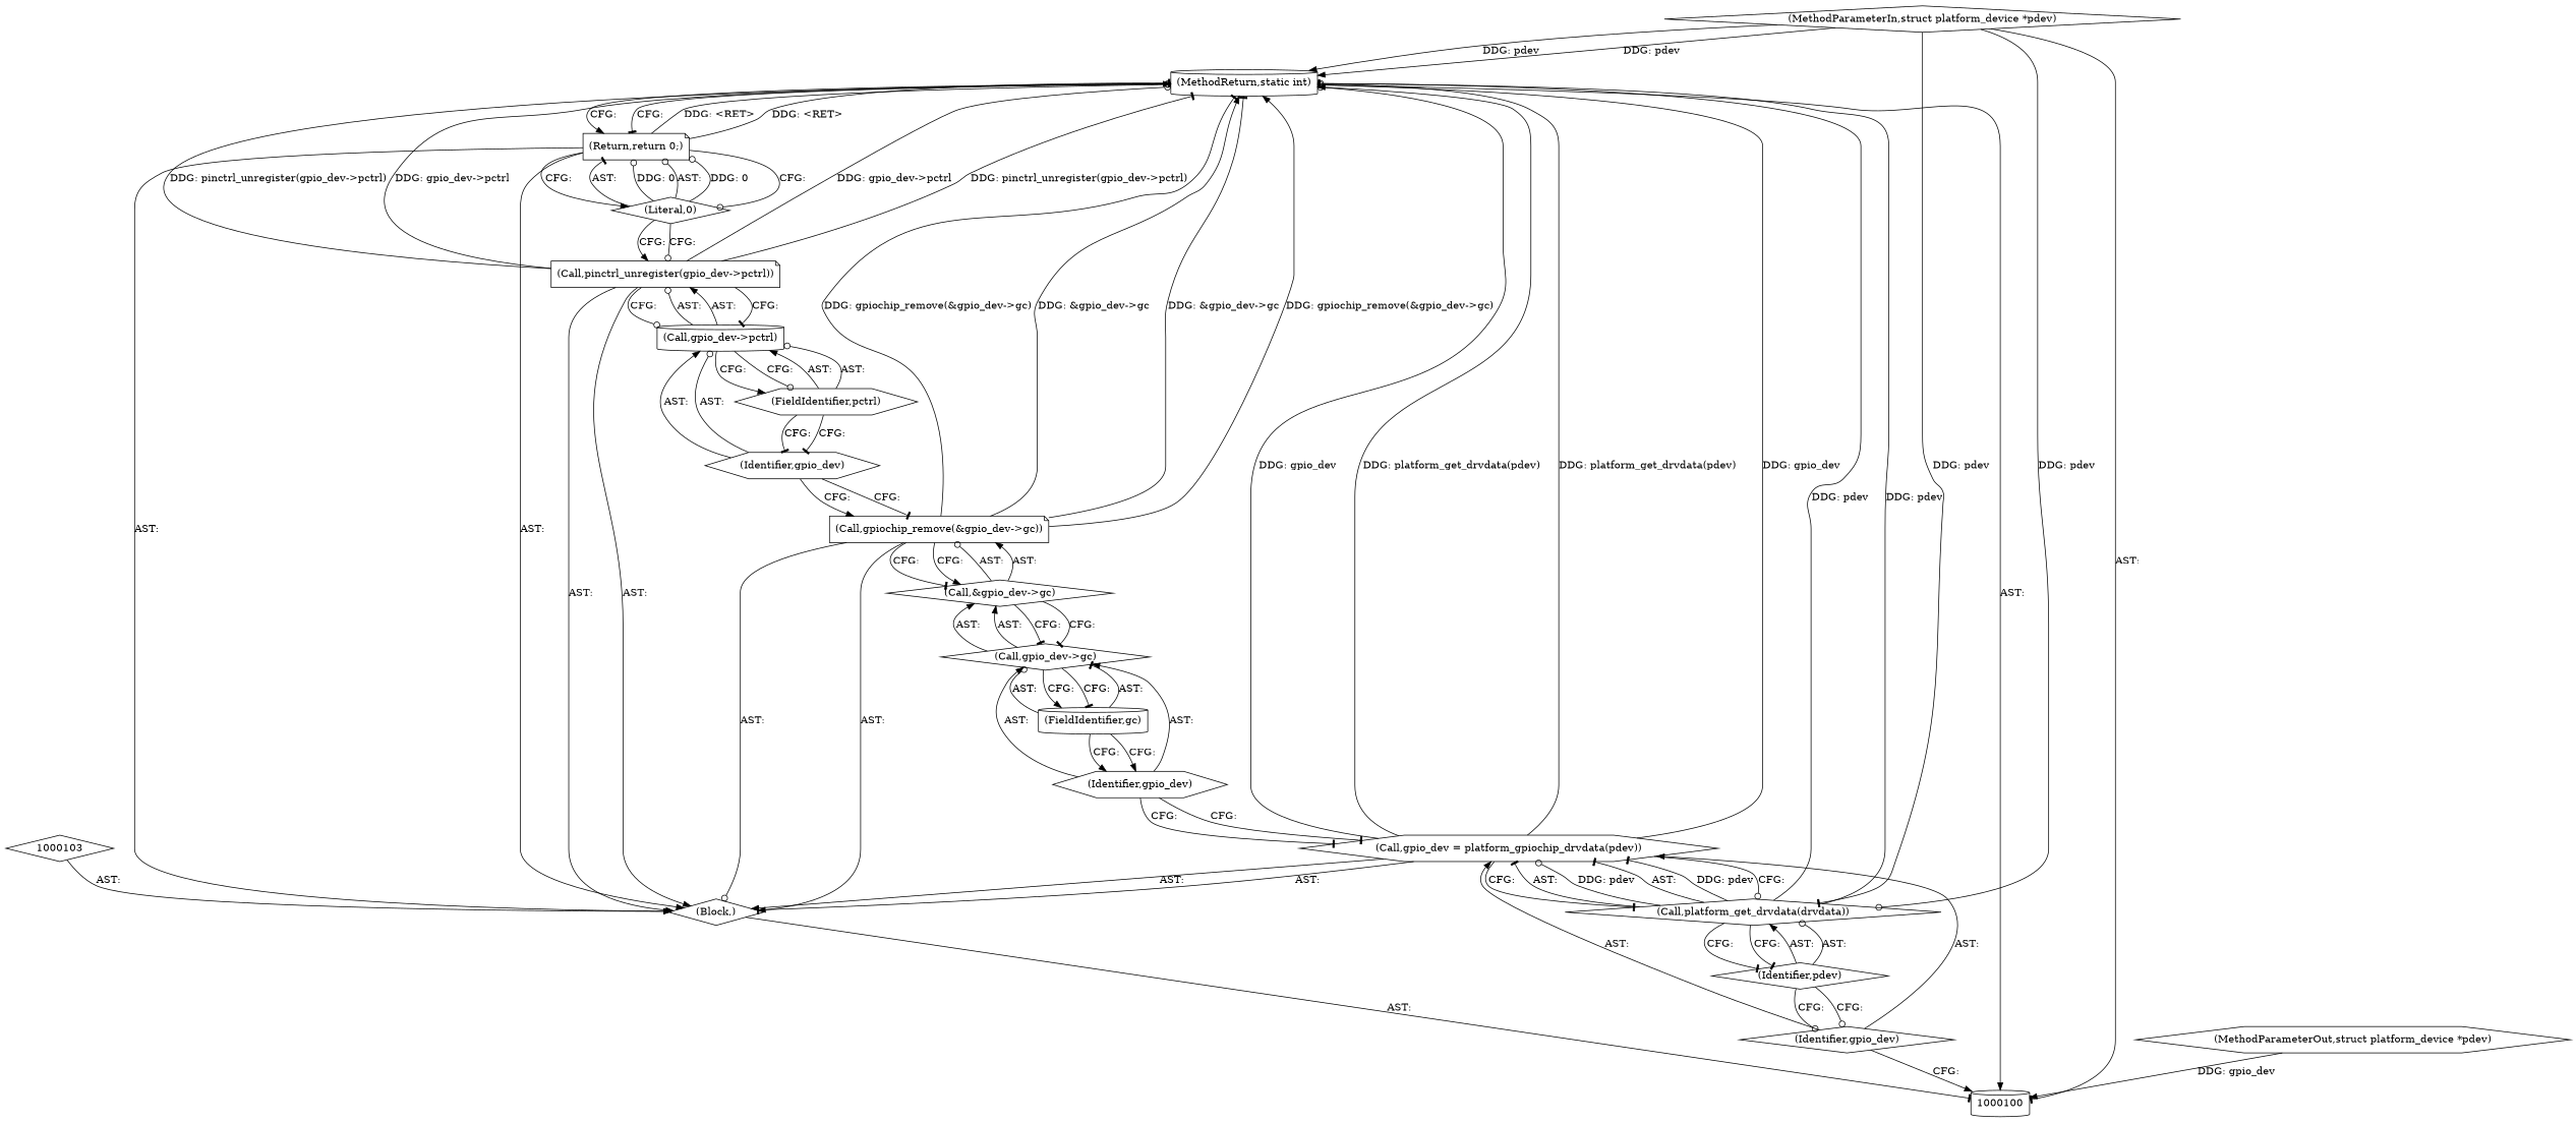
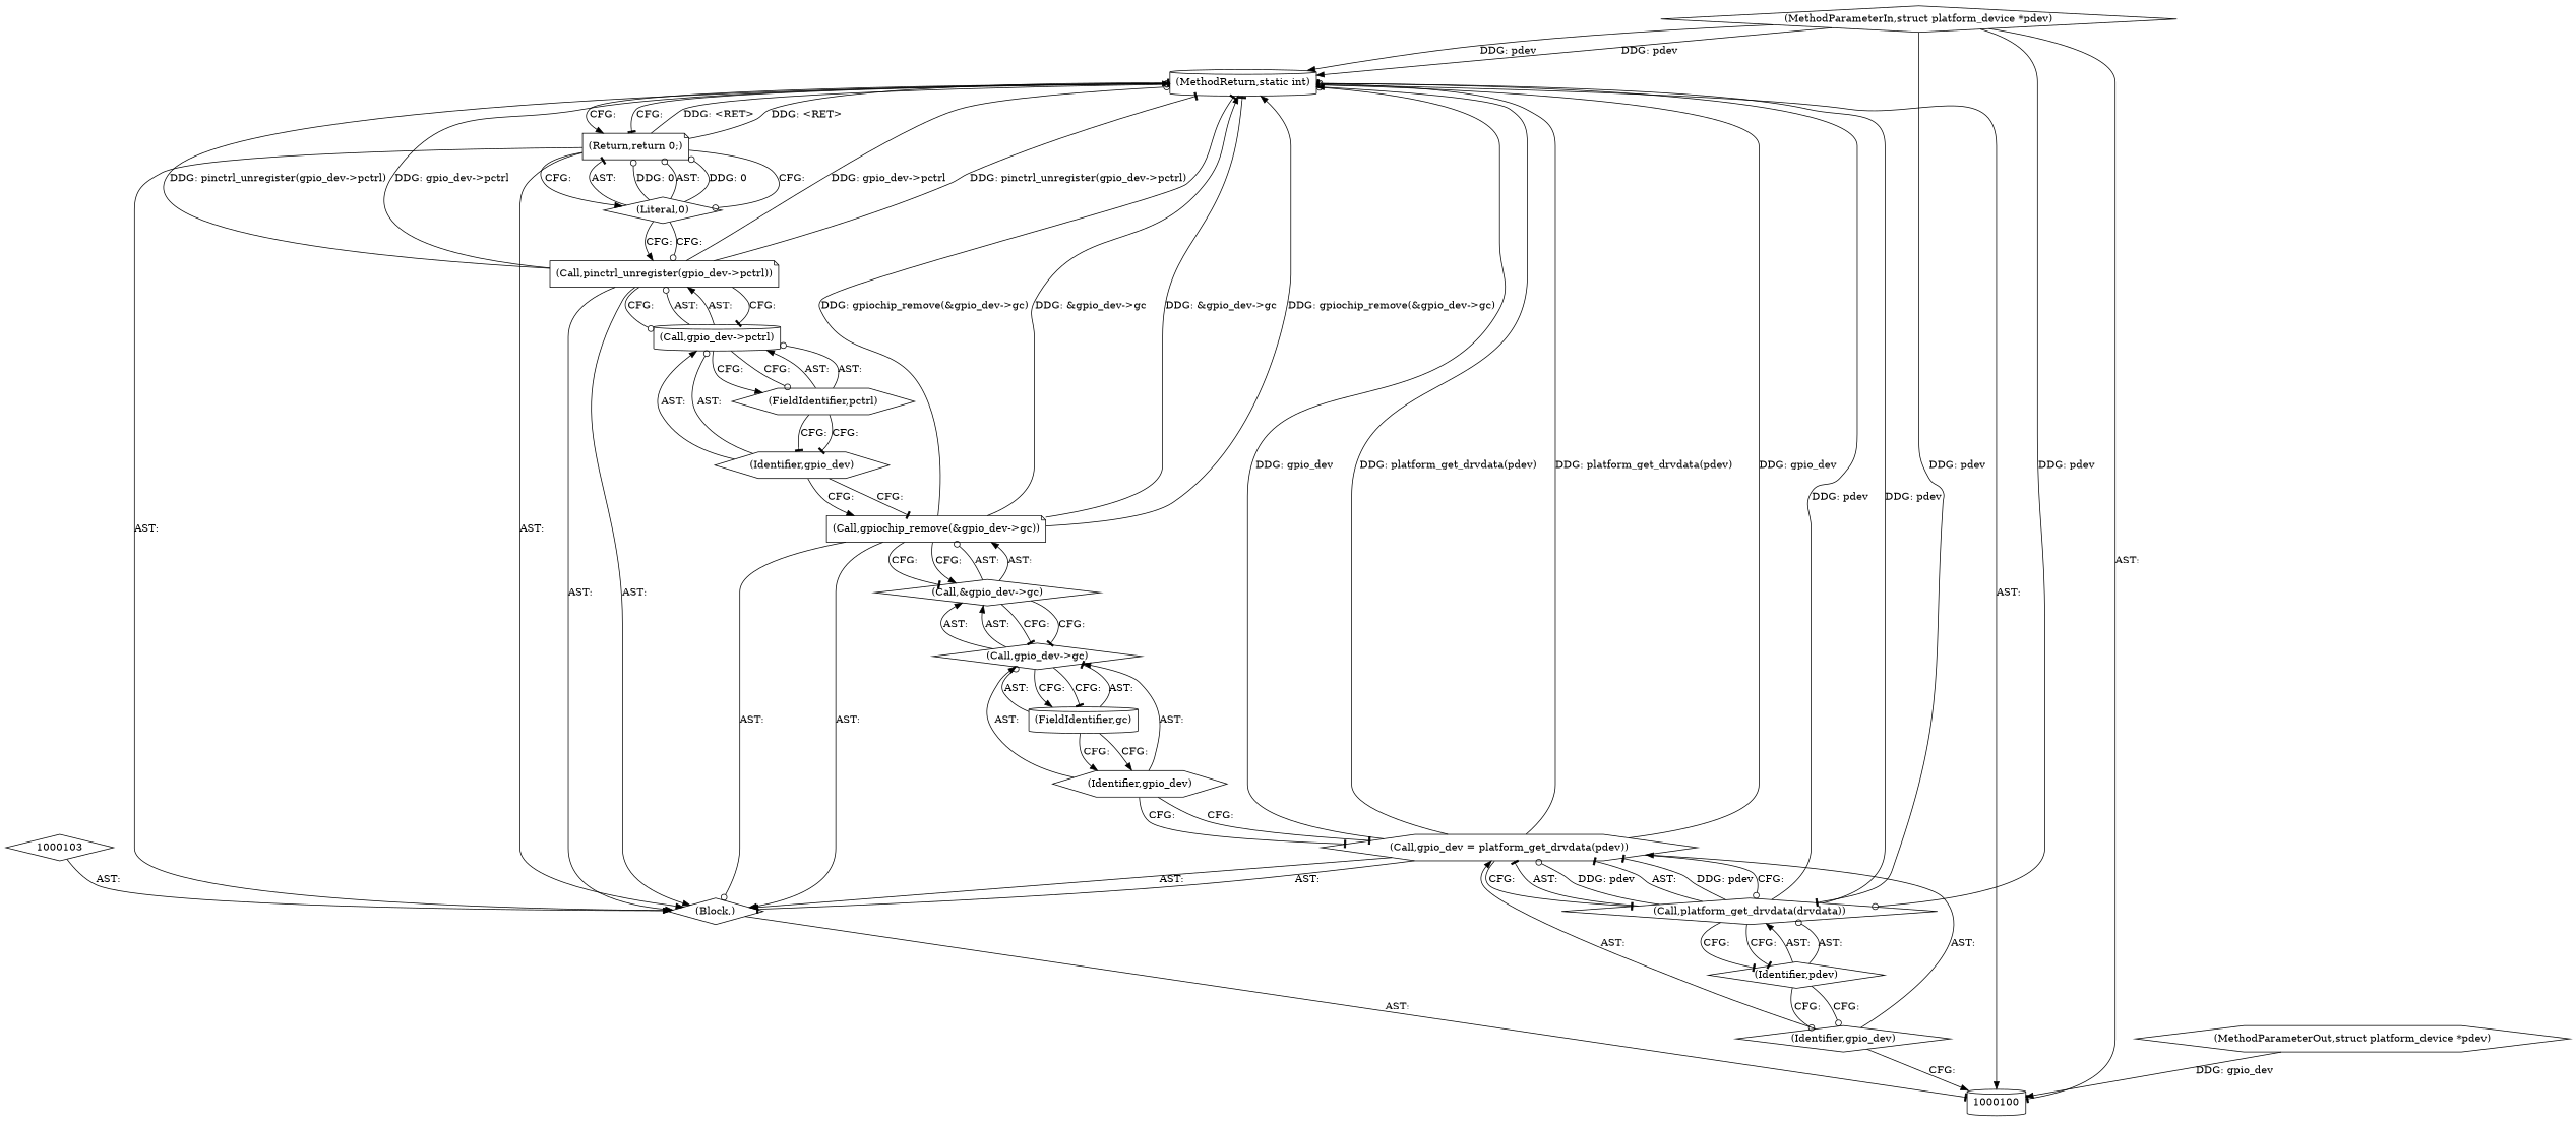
  digraph {
    node [shape=diamond]
    edge [arrowhead=normal]
    n1 [label="(MethodReturn,static int)" shape=cylinder]
    n2 [label="(Return,return 0;)" shape=note]
    1000100 [shape=cylinder]
    n4 [label="(Literal,0)"]
    n5 [label="(Block,)"]
    n6 [label="(MethodParameterIn,struct platform_device *pdev)"]
    n7 [label="(Call,platform_get_drvdata(drvdata))"]
-   n8 [label="(Call,gpio_dev = platform_gpiochip_drvdata(pdev))" shape=hexagon]
+   n8 [label="(Call,gpio_dev = platform_get_drvdata(pdev))" shape=hexagon]
    n9 [label="(Identifier,pdev)"]
    n10 [label="(MethodParameterOut,struct platform_device *pdev)" shape=hexagon]
    n11 [label="(Call,pinctrl_unregister(gpio_dev->pctrl))" shape=note]
    n12 [label="(Call,gpio_dev->pctrl)" shape=cylinder]
    n13 [label="(Identifier,gpio_dev)"]
    n14 [label="(Call,&gpio_dev->gc)"]
    n15 [label="(Call,gpio_dev->gc)"]
    n16 [label="(Call,gpiochip_remove(&gpio_dev->gc))" shape=note]
    n17 [label="(FieldIdentifier,gc)" shape=cylinder]
    n18 [label="(Identifier,gpio_dev)" shape=hexagon]
    n19 [label="(FieldIdentifier,pctrl)" shape=hexagon]
    n20 [label="(Identifier,gpio_dev)" shape=hexagon]
    1000103
    n1 -> n2 [label="CFG: "]
    n1 -> n2 [arrowhead=tee label="CFG: "]
    n1 -> 1000100 [label="AST: "]
    n2 -> n1 [arrowhead=odot label="DDG: <RET>"]
    n2 -> n1 [arrowhead=tee label="DDG: <RET>"]
    n2 -> n4 [arrowhead=odot label="CFG: "]
    n2 -> n4 [label="CFG: "]
    n2 -> n5 [label="AST: "]
    n2 -> n5 [label="AST: "]
    n4 -> n2 [arrowhead=tee label="AST: "]
    n4 -> n2 [arrowhead=odot label="DDG: 0"]
    n4 -> n2 [arrowhead=odot label="AST: "]
    n4 -> n2 [arrowhead=odot label="DDG: 0"]
    n4 -> n11 [label="CFG: "]
    n4 -> n11 [arrowhead=odot label="CFG: "]
    n5 -> 1000100 [arrowhead=tee label="AST: "]
    n6 -> n1 [label="DDG: pdev"]
    n6 -> n1 [label="DDG: pdev"]
    n6 -> 1000100 [arrowhead=tee label="AST: "]
    n6 -> n7 [arrowhead=odot label="DDG: pdev"]
    n6 -> n7 [arrowhead=tee label="DDG: pdev"]
    n7 -> n1 [arrowhead=odot label="DDG: pdev"]
    n7 -> n1 [arrowhead=tee label="DDG: pdev"]
    n7 -> n8 [arrowhead=tee label="AST: "]
    n7 -> n8 [arrowhead=odot label="DDG: pdev"]
    n7 -> n8 [arrowhead=tee label="AST: "]
    n7 -> n8 [arrowhead=tee label="DDG: pdev"]
    n7 -> n9 [arrowhead=tee label="CFG: "]
    n7 -> n9 [arrowhead=tee label="CFG: "]
    n8 -> n1 [arrowhead=odot label="DDG: gpio_dev"]
    n8 -> n1 [label="DDG: platform_get_drvdata(pdev)"]
    n8 -> n1 [arrowhead=odot label="DDG: gpio_dev"]
    n8 -> n1 [arrowhead=tee label="DDG: platform_get_drvdata(pdev)"]
    n8 -> n5 [label="AST: "]
    n8 -> n5 [arrowhead=tee label="AST: "]
    n8 -> n7 [arrowhead=tee label="CFG: "]
    n8 -> n7 [arrowhead=odot label="CFG: "]
    n9 -> n7 [label="AST: "]
    n9 -> n7 [arrowhead=odot label="AST: "]
    n9 -> n13 [arrowhead=odot label="CFG: "]
    n9 -> n13 [arrowhead=odot label="CFG: "]
    n10 -> 1000100 [label="DDG: gpio_dev"]
    n11 -> n1 [label="DDG: gpio_dev->pctrl"]
    n11 -> n1 [arrowhead=odot label="DDG: pinctrl_unregister(gpio_dev->pctrl)"]
    n11 -> n1 [arrowhead=odot label="DDG: gpio_dev->pctrl"]
    n11 -> n1 [arrowhead=tee label="DDG: pinctrl_unregister(gpio_dev->pctrl)"]
    n11 -> n5 [label="AST: "]
    n11 -> n5 [label="AST: "]
    n11 -> n12 [arrowhead=tee label="CFG: "]
    n11 -> n12 [arrowhead=odot label="CFG: "]
    n12 -> n11 [arrowhead=odot label="AST: "]
    n12 -> n11 [label="AST: "]
    n12 -> n19 [label="CFG: "]
    n12 -> n19 [arrowhead=odot label="CFG: "]
    n13 -> 1000100 [label="CFG: "]
    n13 -> n8 [label="AST: "]
    n13 -> n8 [label="AST: "]
    n14 -> n15 [arrowhead=tee label="CFG: "]
    n14 -> n15 [arrowhead=tee label="CFG: "]
    n14 -> n16 [arrowhead=odot label="AST: "]
    n14 -> n16 [label="AST: "]
    n15 -> n14 [label="AST: "]
    n15 -> n14 [label="AST: "]
    n15 -> n17 [label="CFG: "]
    n15 -> n17 [arrowhead=tee label="CFG: "]
    n16 -> n1 [label="DDG: gpiochip_remove(&gpio_dev->gc)"]
    n16 -> n1 [label="DDG: &gpio_dev->gc"]
    n16 -> n1 [arrowhead=tee label="DDG: gpiochip_remove(&gpio_dev->gc)"]
    n16 -> n1 [arrowhead=tee label="DDG: &gpio_dev->gc"]
    n16 -> n5 [arrowhead=odot label="AST: "]
    n16 -> n5 [label="AST: "]
    n16 -> n14 [arrowhead=tee label="CFG: "]
    n16 -> n14 [label="CFG: "]
    n17 -> n15 [arrowhead=tee label="AST: "]
    n17 -> n15 [arrowhead=odot label="AST: "]
    n17 -> n18 [label="CFG: "]
    n17 -> n18 [label="CFG: "]
    n18 -> n8 [arrowhead=tee label="CFG: "]
    n18 -> n8 [arrowhead=tee label="CFG: "]
    n18 -> n15 [label="AST: "]
    n18 -> n15 [label="AST: "]
    n19 -> n12 [label="AST: "]
    n19 -> n12 [arrowhead=odot label="AST: "]
    n19 -> n20 [arrowhead=tee label="CFG: "]
    n19 -> n20 [arrowhead=tee label="CFG: "]
    n20 -> n12 [arrowhead=odot label="AST: "]
    n20 -> n12 [label="AST: "]
    n20 -> n16 [arrowhead=tee label="CFG: "]
    n20 -> n16 [label="CFG: "]
    1000103 -> n5 [label="AST: "]
  }
